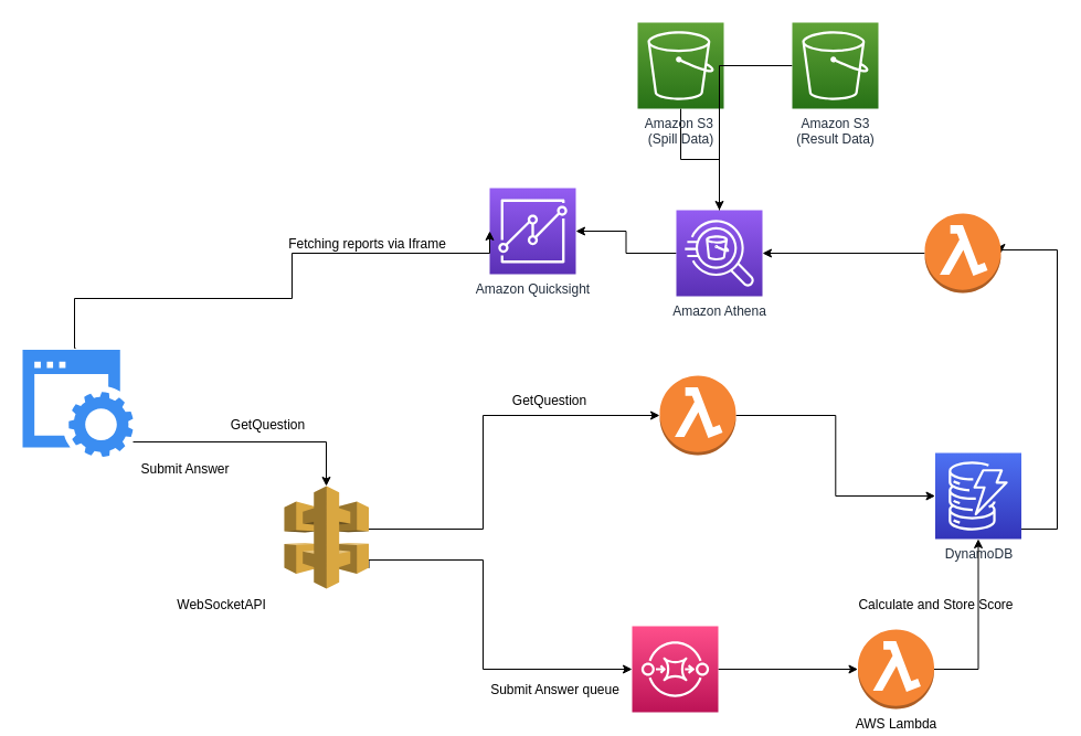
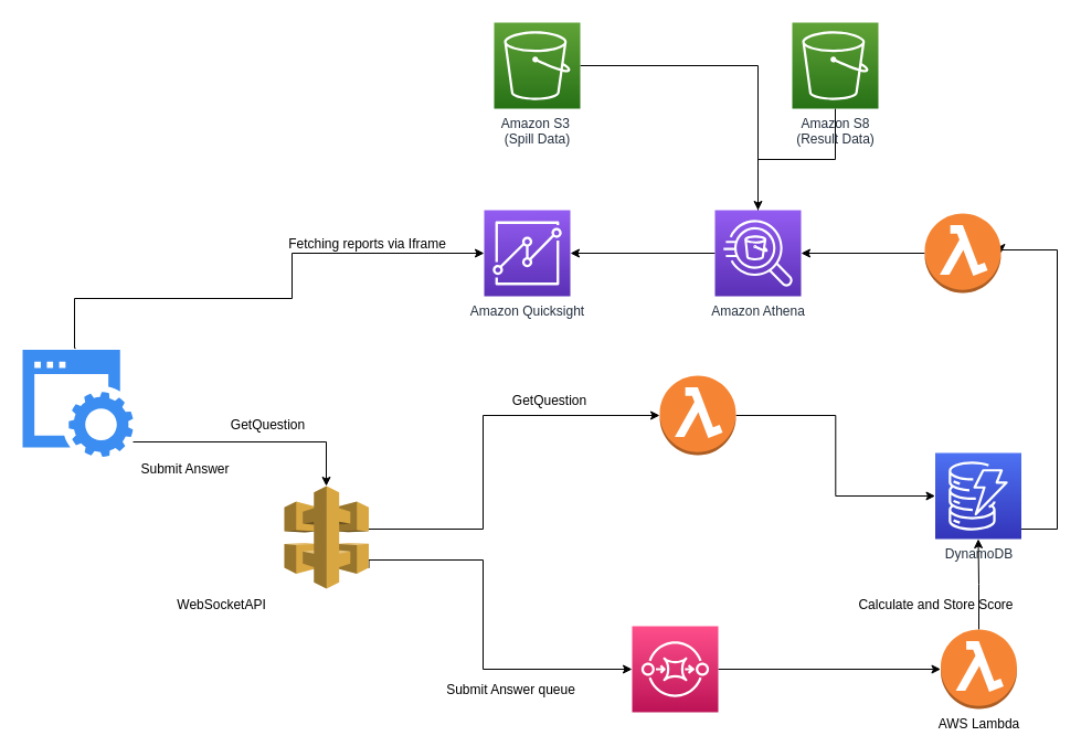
  <mxCell id="0" />
  <mxCell id="1" parent="0" />
  <mxCell id="2" style="edgeStyle=orthogonalEdgeStyle;rounded=0;orthogonalLoop=1;jettySize=auto;html=1;entryX=0;entryY=0.5;entryDx=0;entryDy=0;entryPerimeter=0;" edge="1" parent="1" source="4" target="6"><mxGeometry relative="1" as="geometry"><Array as="points"><mxPoint x="437" y="479" /><mxPoint x="437" y="376" /></Array></mxGeometry></mxCell>
  <mxCell id="3" style="edgeStyle=orthogonalEdgeStyle;rounded=0;orthogonalLoop=1;jettySize=auto;html=1;entryX=0;entryY=0.5;entryDx=0;entryDy=0;entryPerimeter=0;exitX=1;exitY=0.8;exitDx=0;exitDy=0;exitPerimeter=0;" edge="1" parent="1" source="4" target="12"><mxGeometry relative="1" as="geometry"><Array as="points"><mxPoint x="437" y="507" /><mxPoint x="437" y="606" /></Array></mxGeometry></mxCell>
  <mxCell id="4" value="" style="outlineConnect=0;dashed=0;verticalLabelPosition=bottom;verticalAlign=top;align=center;html=1;shape=mxgraph.aws3.api_gateway;fillColor=#D9A741;gradientColor=none;" vertex="1" parent="1"><mxGeometry x="257" y="440" width="76.5" height="93" as="geometry" /></mxCell>
  <mxCell id="5" style="edgeStyle=orthogonalEdgeStyle;rounded=0;orthogonalLoop=1;jettySize=auto;html=1;" edge="1" parent="1" source="6" target="8"><mxGeometry relative="1" as="geometry" /></mxCell>
  <mxCell id="6" value="" style="outlineConnect=0;dashed=0;verticalLabelPosition=bottom;verticalAlign=top;align=center;html=1;shape=mxgraph.aws3.lambda_function;fillColor=#F58534;gradientColor=none;" vertex="1" parent="1"><mxGeometry x="597" y="340" width="69" height="72" as="geometry" /></mxCell>
  <mxCell id="7" style="edgeStyle=orthogonalEdgeStyle;rounded=0;orthogonalLoop=1;jettySize=auto;html=1;entryX=1;entryY=0.5;entryDx=0;entryDy=0;entryPerimeter=0;" edge="1" parent="1" source="8" target="14"><mxGeometry relative="1" as="geometry"><Array as="points"><mxPoint x="957" y="479" /><mxPoint x="957" y="226" /></Array></mxGeometry></mxCell>
  <mxCell id="8" value="DynamoDB" style="sketch=0;points=[[0,0,0],[0.25,0,0],[0.5,0,0],[0.75,0,0],[1,0,0],[0,1,0],[0.25,1,0],[0.5,1,0],[0.75,1,0],[1,1,0],[0,0.25,0],[0,0.5,0],[0,0.75,0],[1,0.25,0],[1,0.5,0],[1,0.75,0]];outlineConnect=0;fontColor=#232F3E;gradientColor=#4D72F3;gradientDirection=north;fillColor=#3334B9;strokeColor=#ffffff;dashed=0;verticalLabelPosition=bottom;verticalAlign=top;align=center;html=1;fontSize=12;fontStyle=0;aspect=fixed;shape=mxgraph.aws4.resourceIcon;resIcon=mxgraph.aws4.dynamodb;" vertex="1" parent="1"><mxGeometry x="846.5" y="410" width="78" height="78" as="geometry" /></mxCell>
  <mxCell id="9" style="edgeStyle=orthogonalEdgeStyle;rounded=0;orthogonalLoop=1;jettySize=auto;html=1;entryX=0.5;entryY=1;entryDx=0;entryDy=0;entryPerimeter=0;" edge="1" parent="1" source="10" target="8"><mxGeometry relative="1" as="geometry" /></mxCell>
- <mxCell id="10" value="AWS Lambda" style="outlineConnect=0;dashed=0;verticalLabelPosition=bottom;verticalAlign=top;align=center;html=1;shape=mxgraph.aws3.lambda_function;fillColor=#F58534;gradientColor=none;" vertex="1" parent="1"><mxGeometry x="776.5" y="570" width="69" height="72" as="geometry" /></mxCell>
+ <mxCell id="10" value="AWS Lambda" style="outlineConnect=0;dashed=0;verticalLabelPosition=bottom;verticalAlign=top;align=center;html=1;shape=mxgraph.aws3.lambda_function;fillColor=#F58534;gradientColor=none;" vertex="1" parent="1"><mxGeometry x="851.5" y="570" width="69" height="72" as="geometry" /></mxCell>
  <mxCell id="11" style="edgeStyle=orthogonalEdgeStyle;rounded=0;orthogonalLoop=1;jettySize=auto;html=1;" edge="1" parent="1" source="12" target="10"><mxGeometry relative="1" as="geometry" /></mxCell>
  <mxCell id="12" value="" style="sketch=0;points=[[0,0,0],[0.25,0,0],[0.5,0,0],[0.75,0,0],[1,0,0],[0,1,0],[0.25,1,0],[0.5,1,0],[0.75,1,0],[1,1,0],[0,0.25,0],[0,0.5,0],[0,0.75,0],[1,0.25,0],[1,0.5,0],[1,0.75,0]];outlineConnect=0;fontColor=#232F3E;gradientColor=#FF4F8B;gradientDirection=north;fillColor=#BC1356;strokeColor=#ffffff;dashed=0;verticalLabelPosition=bottom;verticalAlign=top;align=center;html=1;fontSize=12;fontStyle=0;aspect=fixed;shape=mxgraph.aws4.resourceIcon;resIcon=mxgraph.aws4.sqs;" vertex="1" parent="1"><mxGeometry x="572" y="567" width="78" height="78" as="geometry" /></mxCell>
  <mxCell id="13" style="edgeStyle=orthogonalEdgeStyle;rounded=0;orthogonalLoop=1;jettySize=auto;html=1;" edge="1" parent="1" source="14" target="27"><mxGeometry relative="1" as="geometry"><mxPoint x="723.5" y="229" as="targetPoint" /></mxGeometry></mxCell>
  <mxCell id="14" value="" style="outlineConnect=0;dashed=0;verticalLabelPosition=bottom;verticalAlign=top;align=center;html=1;shape=mxgraph.aws3.lambda_function;fillColor=#F58534;gradientColor=none;" vertex="1" parent="1"><mxGeometry x="837" y="193" width="69" height="72" as="geometry" /></mxCell>
- <mxCell id="15" value="Amazon Quicksight" style="sketch=0;points=[[0,0,0],[0.25,0,0],[0.5,0,0],[0.75,0,0],[1,0,0],[0,1,0],[0.25,1,0],[0.5,1,0],[0.75,1,0],[1,1,0],[0,0.25,0],[0,0.5,0],[0,0.75,0],[1,0.25,0],[1,0.5,0],[1,0.75,0]];outlineConnect=0;fontColor=#232F3E;gradientColor=#945DF2;gradientDirection=north;fillColor=#5A30B5;strokeColor=#ffffff;dashed=0;verticalLabelPosition=bottom;verticalAlign=top;align=center;html=1;fontSize=12;fontStyle=0;aspect=fixed;shape=mxgraph.aws4.resourceIcon;resIcon=mxgraph.aws4.quicksight;" vertex="1" parent="1"><mxGeometry x="443" y="170" width="78" height="78" as="geometry" /></mxCell>
+ <mxCell id="15" value="Amazon Quicksight" style="sketch=0;points=[[0,0,0],[0.25,0,0],[0.5,0,0],[0.75,0,0],[1,0,0],[0,1,0],[0.25,1,0],[0.5,1,0],[0.75,1,0],[1,1,0],[0,0.25,0],[0,0.5,0],[0,0.75,0],[1,0.25,0],[1,0.5,0],[1,0.75,0]];outlineConnect=0;fontColor=#232F3E;gradientColor=#945DF2;gradientDirection=north;fillColor=#5A30B5;strokeColor=#ffffff;dashed=0;verticalLabelPosition=bottom;verticalAlign=top;align=center;html=1;fontSize=12;fontStyle=0;aspect=fixed;shape=mxgraph.aws4.resourceIcon;resIcon=mxgraph.aws4.quicksight;" vertex="1" parent="1"><mxGeometry x="438" y="190" width="78" height="78" as="geometry" /></mxCell>
  <mxCell id="16" style="edgeStyle=orthogonalEdgeStyle;rounded=0;orthogonalLoop=1;jettySize=auto;html=1;" edge="1" parent="1" source="27" target="15"><mxGeometry relative="1" as="geometry"><mxPoint x="477" y="229" as="sourcePoint" /></mxGeometry></mxCell>
  <mxCell id="17" style="edgeStyle=orthogonalEdgeStyle;rounded=0;orthogonalLoop=1;jettySize=auto;html=1;entryX=0;entryY=0.5;entryDx=0;entryDy=0;entryPerimeter=0;exitX=0.48;exitY=-0.015;exitDx=0;exitDy=0;exitPerimeter=0;" edge="1" parent="1" source="19" target="15"><mxGeometry relative="1" as="geometry"><Array as="points"><mxPoint x="67" y="315" /><mxPoint x="67" y="270" /><mxPoint x="264" y="270" /><mxPoint x="264" y="229" /></Array></mxGeometry></mxCell>
  <mxCell id="18" style="edgeStyle=orthogonalEdgeStyle;rounded=0;orthogonalLoop=1;jettySize=auto;html=1;" edge="1" parent="1" source="19" target="4"><mxGeometry relative="1" as="geometry"><Array as="points"><mxPoint x="295" y="400" /></Array></mxGeometry></mxCell>
  <mxCell id="19" value="" style="sketch=0;html=1;aspect=fixed;strokeColor=none;shadow=0;fillColor=#3B8DF1;verticalAlign=top;labelPosition=center;verticalLabelPosition=bottom;shape=mxgraph.gcp2.website" vertex="1" parent="1"><mxGeometry x="20" y="316.5" width="100" height="97" as="geometry" /></mxCell>
  <mxCell id="20" value="Fetching reports via Iframe" style="text;html=1;align=center;verticalAlign=middle;resizable=0;points=[];autosize=1;strokeColor=none;fillColor=none;" vertex="1" parent="1"><mxGeometry x="247" y="206" width="170" height="30" as="geometry" /></mxCell>
  <mxCell id="21" value="GetQuestion" style="text;html=1;align=center;verticalAlign=middle;resizable=0;points=[];autosize=1;strokeColor=none;fillColor=none;" vertex="1" parent="1"><mxGeometry y="370" width="90" height="30" as="geometry" x="197" /></mxCell>
  <mxCell id="22" value="GetQuestion" style="text;html=1;align=center;verticalAlign=middle;resizable=0;points=[];autosize=1;strokeColor=none;fillColor=none;" vertex="1" parent="1"><mxGeometry x="452" y="348" width="90" height="30" as="geometry" /></mxCell>
  <mxCell id="23" value="WebSocketAPI" style="text;html=1;align=center;verticalAlign=middle;resizable=0;points=[];autosize=1;strokeColor=none;fillColor=none;" vertex="1" parent="1"><mxGeometry x="150.25" y="533" width="100" height="30" as="geometry" /></mxCell>
- <mxCell id="24" value="Submit Answer queue" style="text;html=1;align=center;verticalAlign=middle;resizable=0;points=[];autosize=1;strokeColor=none;fillColor=none;" vertex="1" parent="1"><mxGeometry x="432" y="610" width="140" height="30" as="geometry" /></mxCell>
+ <mxCell id="24" value="Submit Answer queue" style="text;html=1;align=center;verticalAlign=middle;resizable=0;points=[];autosize=1;strokeColor=none;fillColor=none;" vertex="1" parent="1"><mxGeometry x="392" y="610" width="140" height="30" as="geometry" /></mxCell>
  <mxCell id="25" value="Submit Answer" style="text;html=1;align=center;verticalAlign=middle;resizable=0;points=[];autosize=1;strokeColor=none;fillColor=none;" vertex="1" parent="1"><mxGeometry x="117" y="410" width="100" height="30" as="geometry" /></mxCell>
  <mxCell id="26" value="Calculate and Store Score" style="text;html=1;align=center;verticalAlign=middle;resizable=0;points=[];autosize=1;strokeColor=none;fillColor=none;" vertex="1" parent="1"><mxGeometry x="767" y="533" width="160" height="30" as="geometry" /></mxCell>
- <mxCell id="27" value="Amazon Athena" style="sketch=0;points=[[0,0,0],[0.25,0,0],[0.5,0,0],[0.75,0,0],[1,0,0],[0,1,0],[0.25,1,0],[0.5,1,0],[0.75,1,0],[1,1,0],[0,0.25,0],[0,0.5,0],[0,0.75,0],[1,0.25,0],[1,0.5,0],[1,0.75,0]];outlineConnect=0;fontColor=#232F3E;gradientColor=#945DF2;gradientDirection=north;fillColor=#5A30B5;strokeColor=#ffffff;dashed=0;verticalLabelPosition=bottom;verticalAlign=top;align=center;html=1;fontSize=12;fontStyle=0;aspect=fixed;shape=mxgraph.aws4.resourceIcon;resIcon=mxgraph.aws4.athena;" vertex="1" parent="1"><mxGeometry x="612" y="190" width="78" height="78" as="geometry" /></mxCell>
+ <mxCell id="27" value="Amazon Athena" style="sketch=0;points=[[0,0,0],[0.25,0,0],[0.5,0,0],[0.75,0,0],[1,0,0],[0,1,0],[0.25,1,0],[0.5,1,0],[0.75,1,0],[1,1,0],[0,0.25,0],[0,0.5,0],[0,0.75,0],[1,0.25,0],[1,0.5,0],[1,0.75,0]];outlineConnect=0;fontColor=#232F3E;gradientColor=#945DF2;gradientDirection=north;fillColor=#5A30B5;strokeColor=#ffffff;dashed=0;verticalLabelPosition=bottom;verticalAlign=top;align=center;html=1;fontSize=12;fontStyle=0;aspect=fixed;shape=mxgraph.aws4.resourceIcon;resIcon=mxgraph.aws4.athena;" vertex="1" parent="1"><mxGeometry x="647" y="190" width="78" height="78" as="geometry" /></mxCell>
  <mxCell id="28" style="edgeStyle=orthogonalEdgeStyle;rounded=0;orthogonalLoop=1;jettySize=auto;html=1;endArrow=none;" edge="1" parent="1" source="29" target="27"><mxGeometry relative="1" as="geometry" /></mxCell>
- <mxCell id="29" value="Amazon S3&amp;nbsp;&lt;br&gt;(Spill Data)" style="sketch=0;points=[[0,0,0],[0.25,0,0],[0.5,0,0],[0.75,0,0],[1,0,0],[0,1,0],[0.25,1,0],[0.5,1,0],[0.75,1,0],[1,1,0],[0,0.25,0],[0,0.5,0],[0,0.75,0],[1,0.25,0],[1,0.5,0],[1,0.75,0]];outlineConnect=0;fontColor=#232F3E;gradientColor=#60A337;gradientDirection=north;fillColor=#277116;strokeColor=#ffffff;dashed=0;verticalLabelPosition=bottom;verticalAlign=top;align=center;html=1;fontSize=12;fontStyle=0;aspect=fixed;shape=mxgraph.aws4.resourceIcon;resIcon=mxgraph.aws4.s3;" vertex="1" parent="1"><mxGeometry x="577" y="20" width="78" height="78" as="geometry" /></mxCell>
+ <mxCell id="29" value="Amazon S3&amp;nbsp;&lt;br&gt;(Spill Data)" style="sketch=0;points=[[0,0,0],[0.25,0,0],[0.5,0,0],[0.75,0,0],[1,0,0],[0,1,0],[0.25,1,0],[0.5,1,0],[0.75,1,0],[1,1,0],[0,0.25,0],[0,0.5,0],[0,0.75,0],[1,0.25,0],[1,0.5,0],[1,0.75,0]];outlineConnect=0;fontColor=#232F3E;gradientColor=#60A337;gradientDirection=north;fillColor=#277116;strokeColor=#ffffff;dashed=0;verticalLabelPosition=bottom;verticalAlign=top;align=center;html=1;fontSize=12;fontStyle=0;aspect=fixed;shape=mxgraph.aws4.resourceIcon;resIcon=mxgraph.aws4.s3;" vertex="1" parent="1"><mxGeometry x="447" y="20" width="78" height="78" as="geometry" /></mxCell>
  <mxCell id="30" style="edgeStyle=orthogonalEdgeStyle;rounded=0;orthogonalLoop=1;jettySize=auto;html=1;" edge="1" parent="1" source="31" target="27"><mxGeometry relative="1" as="geometry" /></mxCell>
- <mxCell id="31" value="Amazon S3&lt;br&gt;(Result Data)" style="sketch=0;points=[[0,0,0],[0.25,0,0],[0.5,0,0],[0.75,0,0],[1,0,0],[0,1,0],[0.25,1,0],[0.5,1,0],[0.75,1,0],[1,1,0],[0,0.25,0],[0,0.5,0],[0,0.75,0],[1,0.25,0],[1,0.5,0],[1,0.75,0]];outlineConnect=0;fontColor=#232F3E;gradientColor=#60A337;gradientDirection=north;fillColor=#277116;strokeColor=#ffffff;dashed=0;verticalLabelPosition=bottom;verticalAlign=top;align=center;html=1;fontSize=12;fontStyle=0;aspect=fixed;shape=mxgraph.aws4.resourceIcon;resIcon=mxgraph.aws4.s3;" vertex="1" parent="1"><mxGeometry x="717" y="20" width="78" height="78" as="geometry" /></mxCell>
+ <mxCell id="31" value="Amazon S8&lt;br&gt;(Result Data)" style="sketch=0;points=[[0,0,0],[0.25,0,0],[0.5,0,0],[0.75,0,0],[1,0,0],[0,1,0],[0.25,1,0],[0.5,1,0],[0.75,1,0],[1,1,0],[0,0.25,0],[0,0.5,0],[0,0.75,0],[1,0.25,0],[1,0.5,0],[1,0.75,0]];outlineConnect=0;fontColor=#232F3E;gradientColor=#60A337;gradientDirection=north;fillColor=#277116;strokeColor=#ffffff;dashed=0;verticalLabelPosition=bottom;verticalAlign=top;align=center;html=1;fontSize=12;fontStyle=0;aspect=fixed;shape=mxgraph.aws4.resourceIcon;resIcon=mxgraph.aws4.s3;" vertex="1" parent="1"><mxGeometry x="717" y="20" width="78" height="78" as="geometry" /></mxCell>
